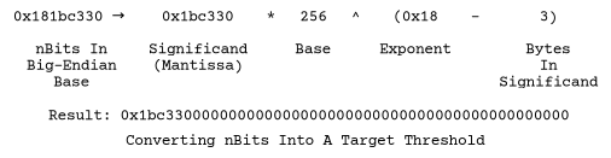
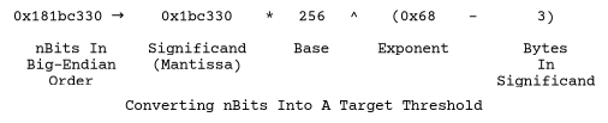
  digraph {
    fontname="Courier Prime"
    label="Converting nBits Into A Target Threshold"
    nodesep=0.0
    penwidth=0
    rankdir=TB
    ranksep=0.0
    node [fontname="Courier Prime" penwidth=1.75 shape=none]
-   n1 [height=0 label="0x181bc330 → \n \nnBits In\nBig-Endian\nBase" width=0]
+   n1 [height=0 label="0x181bc330 → \n \nnBits In\nBig-Endian\nOrder" width=0]
    n2 [height=0 label="0x1bc330\n \nSignificand\n(Mantissa)\n " width=0]
    n3 [height=0 label="*\n \n \n \n " width=0]
    n4 [height=0 label="256\n \nBase\n \n " width=0]
-   n5 [height=0 label="Result: 0x1bc330000000000000000000000000000000000000000000 " width=0]
    n6 [height=0 label="^\n \n \n \n " width=0]
-   n7 [height=0 label="(0x18\n \nExponent\n \n " width=0]
+   n7 [height=0 label="(0x68\n \nExponent\n \n " width=0]
    n8 [height=0 label="-\n \n \n \n " width=0]
    n9 [height=0 label="3)\n \nBytes\nIn\nSignificand" width=0]
-   n4 -> n5 [fontname="Courier Prime" penwidth=1.75 style=invis]
  }
